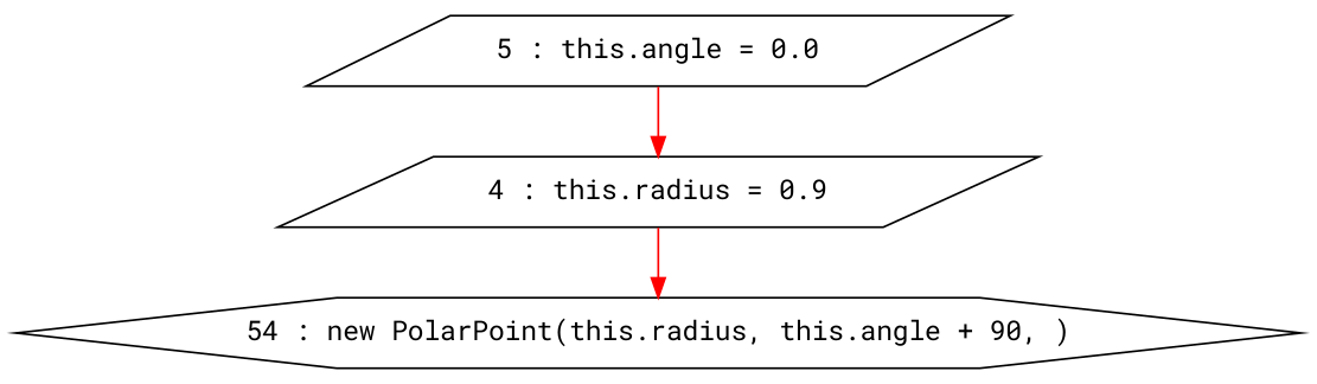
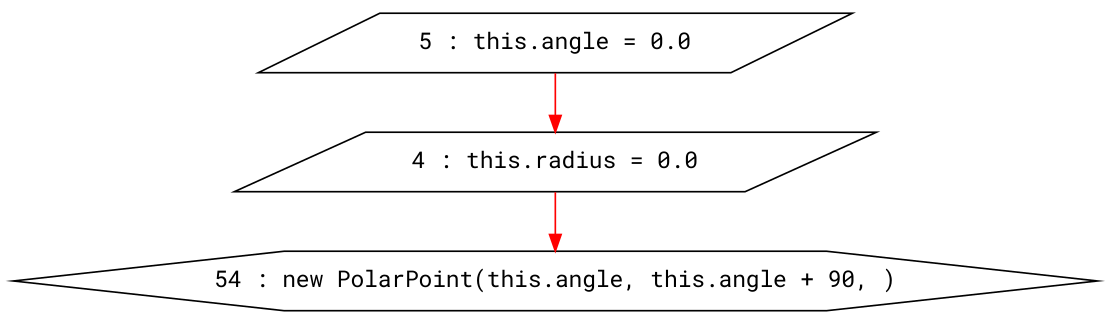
  digraph {
    fontname="Roboto Mono"
    node [fontname="Roboto Mono" shape=parallelogram]
    edge [color=red fontname="Roboto Mono"]
-   "54 : new PolarPoint(this.radius, this.angle + 90, )" [shape=hexagon]
-   "4 : this.radius = 0.0" [label="4 : this.radius = 0.9"]
+   "54 : new PolarPoint(this.radius, this.angle + 90, )" [shape=hexagon label="54 : new PolarPoint(this.angle, this.angle + 90, )"]
+   "4 : this.radius = 0.0"
    "5 : this.angle = 0.0"
    "4 : this.radius = 0.0" -> "54 : new PolarPoint(this.radius, this.angle + 90, )"
    "5 : this.angle = 0.0" -> "4 : this.radius = 0.0"
  }
